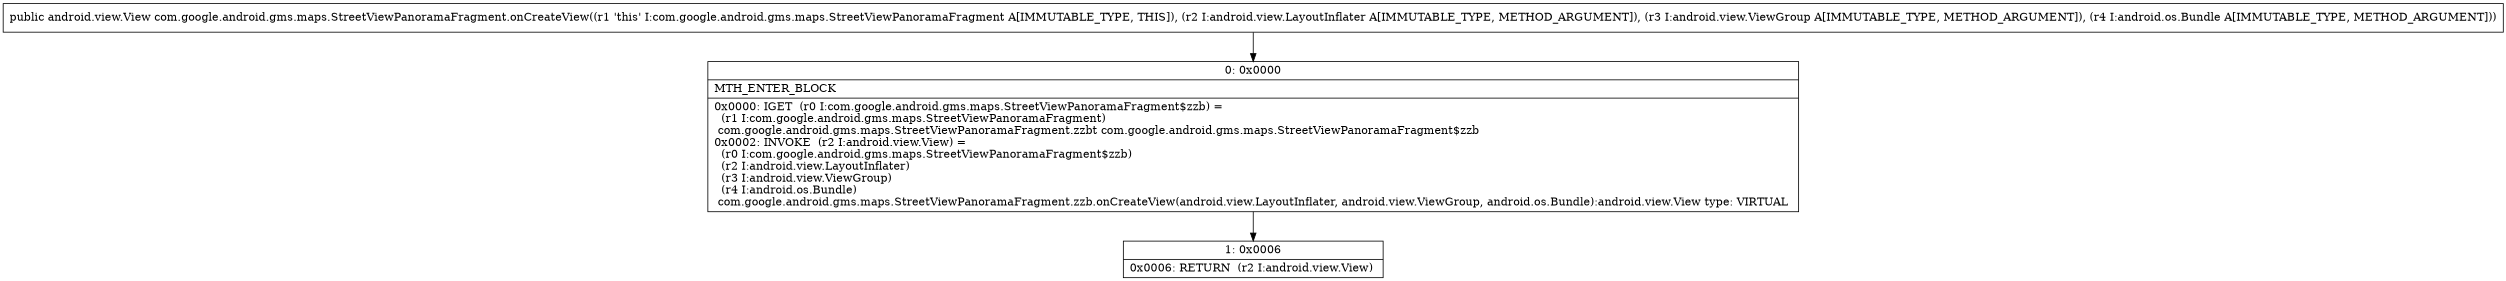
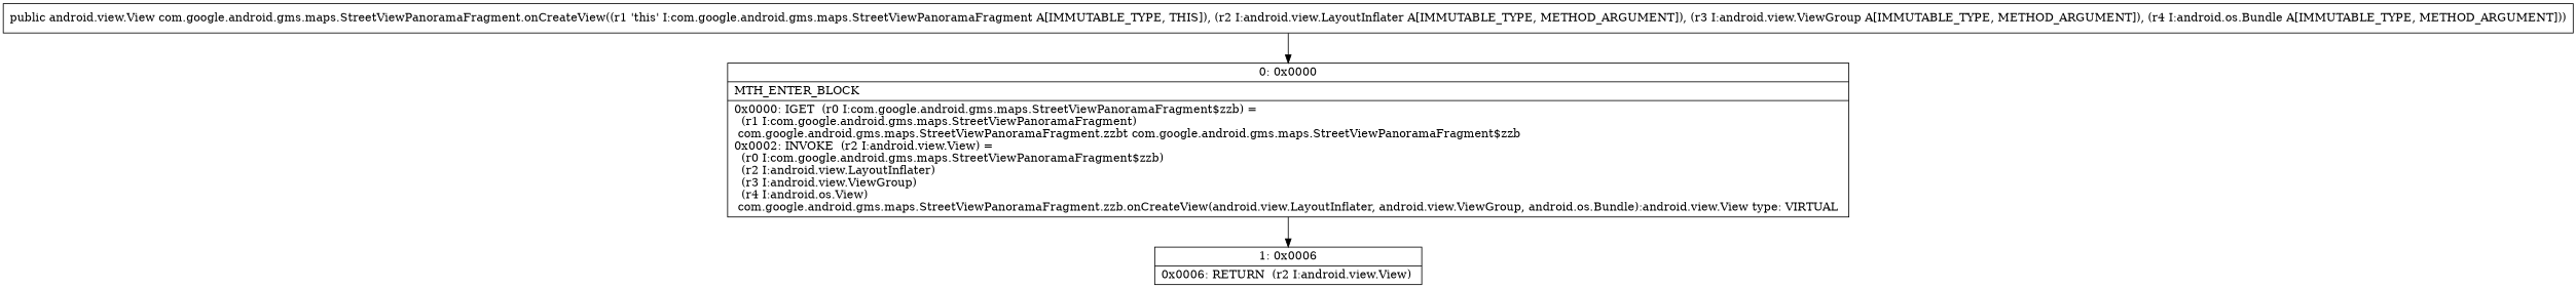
  digraph {
    node [shape=record]
-   n1 [label="{0\:\ 0x0000|MTH_ENTER_BLOCK\l|0x0000: IGET  (r0 I:com.google.android.gms.maps.StreetViewPanoramaFragment$zzb) = \l  (r1 I:com.google.android.gms.maps.StreetViewPanoramaFragment)\l com.google.android.gms.maps.StreetViewPanoramaFragment.zzbt com.google.android.gms.maps.StreetViewPanoramaFragment$zzb \l0x0002: INVOKE  (r2 I:android.view.View) = \l  (r0 I:com.google.android.gms.maps.StreetViewPanoramaFragment$zzb)\l  (r2 I:android.view.LayoutInflater)\l  (r3 I:android.view.ViewGroup)\l  (r4 I:android.os.Bundle)\l com.google.android.gms.maps.StreetViewPanoramaFragment.zzb.onCreateView(android.view.LayoutInflater, android.view.ViewGroup, android.os.Bundle):android.view.View type: VIRTUAL \l}"]
+   n1 [label="{0\:\ 0x0000|MTH_ENTER_BLOCK\l|0x0000: IGET  (r0 I:com.google.android.gms.maps.StreetViewPanoramaFragment$zzb) = \l  (r1 I:com.google.android.gms.maps.StreetViewPanoramaFragment)\l com.google.android.gms.maps.StreetViewPanoramaFragment.zzbt com.google.android.gms.maps.StreetViewPanoramaFragment$zzb \l0x0002: INVOKE  (r2 I:android.view.View) = \l  (r0 I:com.google.android.gms.maps.StreetViewPanoramaFragment$zzb)\l  (r2 I:android.view.LayoutInflater)\l  (r3 I:android.view.ViewGroup)\l  (r4 I:android.os.View)\l com.google.android.gms.maps.StreetViewPanoramaFragment.zzb.onCreateView(android.view.LayoutInflater, android.view.ViewGroup, android.os.Bundle):android.view.View type: VIRTUAL \l}"]
    n2 [label="{1\:\ 0x0006|0x0006: RETURN  (r2 I:android.view.View) \l}"]
    n3 [label="{public android.view.View com.google.android.gms.maps.StreetViewPanoramaFragment.onCreateView((r1 'this' I:com.google.android.gms.maps.StreetViewPanoramaFragment A[IMMUTABLE_TYPE, THIS]), (r2 I:android.view.LayoutInflater A[IMMUTABLE_TYPE, METHOD_ARGUMENT]), (r3 I:android.view.ViewGroup A[IMMUTABLE_TYPE, METHOD_ARGUMENT]), (r4 I:android.os.Bundle A[IMMUTABLE_TYPE, METHOD_ARGUMENT])) }"]
    n1 -> n2
    n3 -> n1
  }
